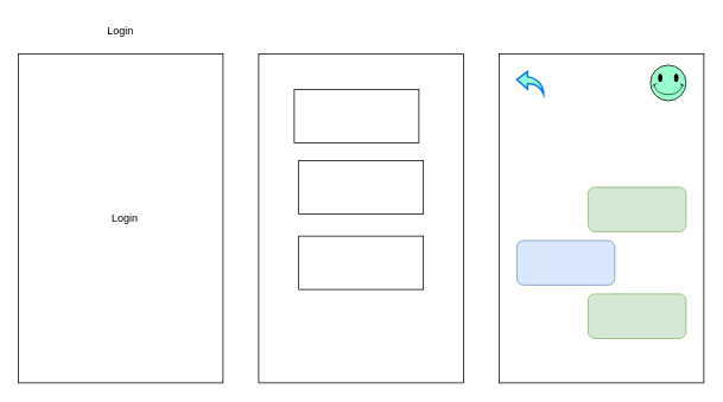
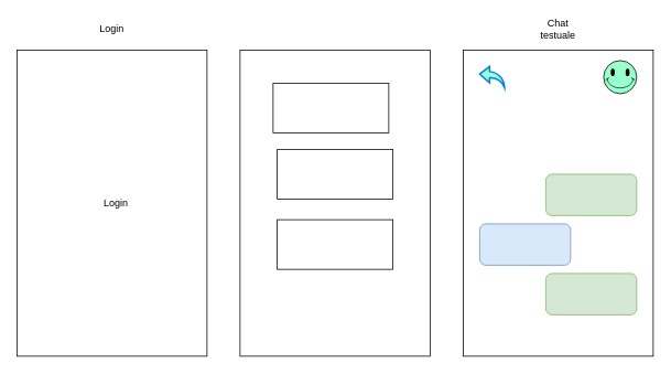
  <mxCell id="0" />
  <mxCell id="1" parent="0" />
  <mxCell id="2" value="" style="rounded=0;whiteSpace=wrap;html=1;" vertex="1" parent="1"><mxGeometry x="560" y="60" width="230" height="370" as="geometry" /></mxCell>
  <mxCell id="3" value="" style="rounded=1;whiteSpace=wrap;html=1;fillColor=#d5e8d4;strokeColor=#82b366;" vertex="1" parent="1"><mxGeometry x="660" y="330" width="110" height="50" as="geometry" /></mxCell>
  <mxCell id="4" value="" style="rounded=1;whiteSpace=wrap;html=1;fillColor=#d5e8d4;strokeColor=#82b366;" vertex="1" parent="1"><mxGeometry x="660" y="210" width="110" height="50" as="geometry" /></mxCell>
  <mxCell id="5" value="" style="rounded=1;whiteSpace=wrap;html=1;fillColor=#dae8fc;strokeColor=#6c8ebf;" vertex="1" parent="1"><mxGeometry x="580" y="270" width="110" height="50" as="geometry" /></mxCell>
  <mxCell id="6" value="" style="html=1;verticalLabelPosition=bottom;align=center;labelBackgroundColor=#ffffff;verticalAlign=top;strokeWidth=2;strokeColor=#0080F0;shadow=0;dashed=0;shape=mxgraph.ios7.icons.back;fillColor=#99FFCC;" vertex="1" parent="1"><mxGeometry x="580" y="80" width="30" height="25.5" as="geometry" /></mxCell>
  <mxCell id="7" value="" style="verticalLabelPosition=bottom;verticalAlign=top;html=1;shape=mxgraph.basic.smiley;fillColor=#99FFCC;" vertex="1" parent="1"><mxGeometry x="730" y="72.75" width="40" height="40" as="geometry" /></mxCell>
  <mxCell id="8" value="" style="rounded=0;whiteSpace=wrap;html=1;" vertex="1" parent="1"><mxGeometry x="20" y="60" width="230" height="370" as="geometry" /></mxCell>
  <mxCell id="9" value="Login" style="text;html=1;strokeColor=none;fillColor=none;align=center;verticalAlign=middle;whiteSpace=wrap;rounded=0;" vertex="1" parent="1"><mxGeometry x="110" y="230" width="60" height="30" as="geometry" /></mxCell>
  <mxCell id="10" value="" style="rounded=0;whiteSpace=wrap;html=1;" vertex="1" parent="1"><mxGeometry x="290" y="60" width="230" height="370" as="geometry" /></mxCell>
  <mxCell id="11" value="Login" style="text;html=1;strokeColor=none;fillColor=none;align=center;verticalAlign=middle;whiteSpace=wrap;rounded=0;" vertex="1" parent="1"><mxGeometry x="105" y="20" width="60" height="30" as="geometry" /></mxCell>
+ <mxCell id="12" value="Chat testuale" style="text;html=1;strokeColor=none;fillColor=none;align=center;verticalAlign=middle;whiteSpace=wrap;rounded=0;" vertex="1" parent="1"><mxGeometry x="645" y="20" width="60" height="30" as="geometry" /></mxCell>
  <mxCell id="13" value="" style="rounded=0;whiteSpace=wrap;html=1;" vertex="1" parent="1"><mxGeometry x="330" y="100" width="140" height="60" as="geometry" /></mxCell>
  <mxCell id="14" value="" style="shape=image;html=1;verticalAlign=top;verticalLabelPosition=bottom;labelBackgroundColor=#ffffff;imageAspect=0;aspect=fixed;image=https://cdn4.iconfinder.com/data/icons/essential-app-2/16/user-avatar-human-admin-login-128.png;fillColor=#99FFCC;" vertex="1" parent="1"><mxGeometry x="350" y="111" width="38" height="38" as="geometry" /></mxCell>
  <mxCell id="15" value="" style="rounded=0;whiteSpace=wrap;html=1;" vertex="1" parent="1"><mxGeometry x="335" y="180" width="140" height="60" as="geometry" /></mxCell>
  <mxCell id="16" value="" style="shape=image;html=1;verticalAlign=top;verticalLabelPosition=bottom;labelBackgroundColor=#ffffff;imageAspect=0;aspect=fixed;image=https://cdn4.iconfinder.com/data/icons/essential-app-2/16/user-avatar-human-admin-login-128.png;fillColor=#99FFCC;" vertex="1" parent="1"><mxGeometry x="355" y="191" width="38" height="38" as="geometry" /></mxCell>
  <mxCell id="17" value="" style="rounded=0;whiteSpace=wrap;html=1;" vertex="1" parent="1"><mxGeometry x="335" y="265" width="140" height="60" as="geometry" /></mxCell>
  <mxCell id="18" value="" style="shape=image;html=1;verticalAlign=top;verticalLabelPosition=bottom;labelBackgroundColor=#ffffff;imageAspect=0;aspect=fixed;image=https://cdn4.iconfinder.com/data/icons/essential-app-2/16/user-avatar-human-admin-login-128.png;fillColor=#99FFCC;" vertex="1" parent="1"><mxGeometry x="355" y="276" width="38" height="38" as="geometry" /></mxCell>
